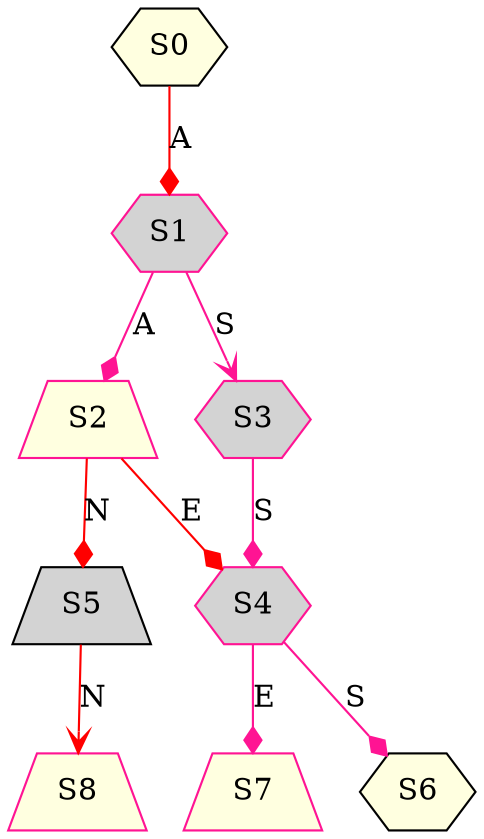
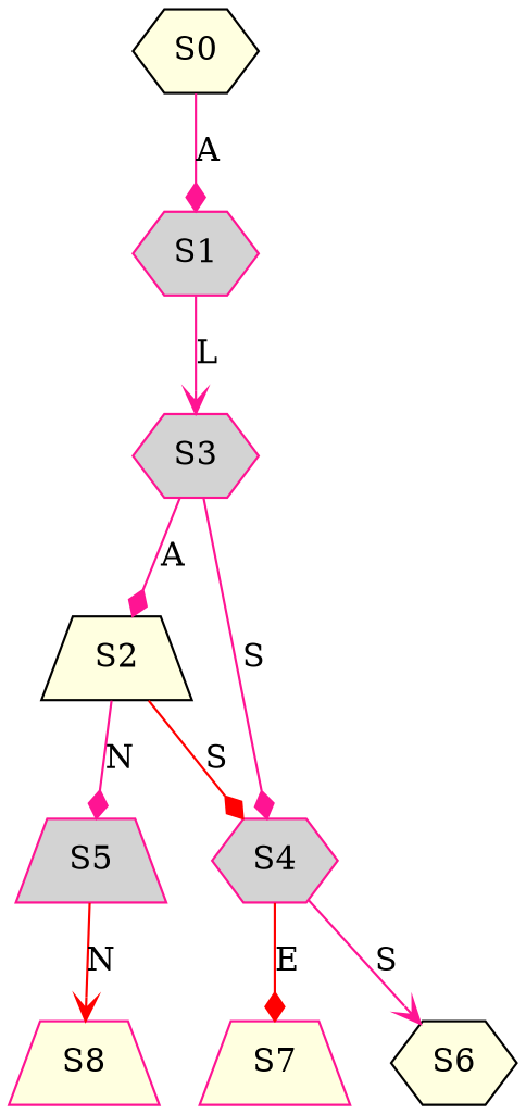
  strict digraph {
    node [color=deeppink fillcolor=lightyellow shape=hexagon style=filled]
    edge [arrowhead=diamond color=deeppink]
    S0 [color=black]
    S1 [fillcolor=lightgrey]
-   S2 [shape=trapezium]
+   S2 [color=black shape=trapezium]
    S3 [fillcolor=lightgrey]
    S4 [fillcolor=lightgrey]
-   S5 [color=black fillcolor=lightgrey shape=trapezium]
+   S5 [fillcolor=lightgrey shape=trapezium]
    S6 [color=black]
    S7 [shape=trapezium]
    S8 [shape=trapezium]
-   S0 -> S1 [color=red label=A]
-   S1 -> S2 [label=A]
-   S1 -> S3 [arrowhead=vee label=S]
-   S2 -> S4 [color=red label=E]
-   S2 -> S5 [color=red label=N]
+   S0 -> S1 [label=A]
+   S3 -> S2 [label=A]
+   S1 -> S3 [arrowhead=vee label=L]
+   S2 -> S4 [color=red label=S]
+   S2 -> S5 [label=N]
    S3 -> S4 [label=S]
-   S4 -> S6 [label=S]
-   S4 -> S7 [label=E]
+   S4 -> S6 [arrowhead=vee label=S]
+   S4 -> S7 [color=red label=E]
    S5 -> S8 [arrowhead=vee color=red label=N]
  }
